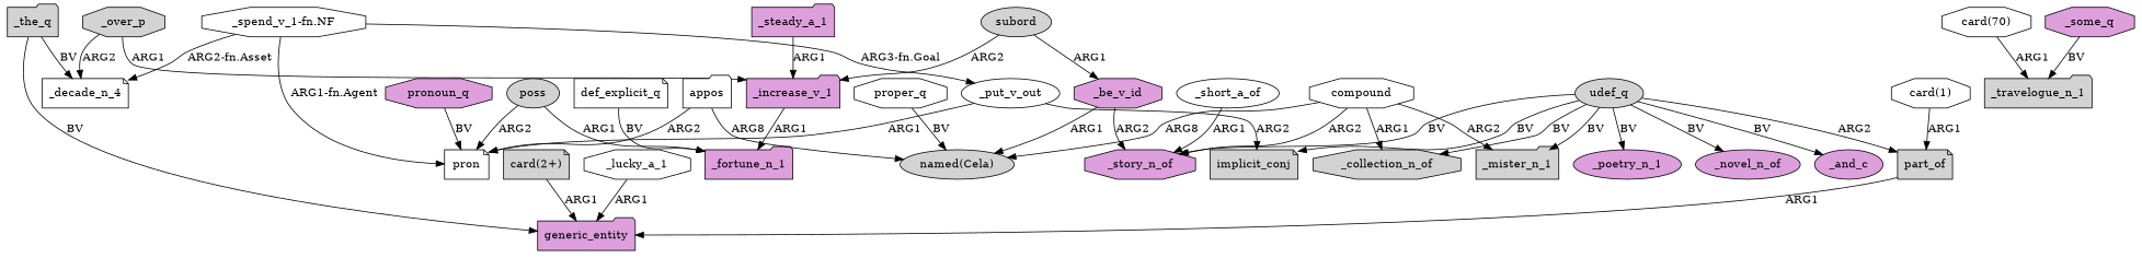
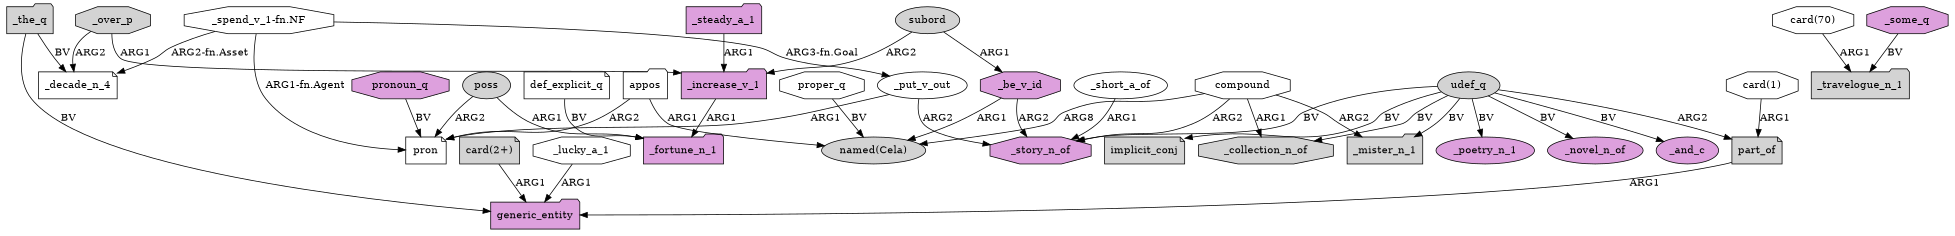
  digraph {
    node [fillcolor=lightgrey shape=octagon style=filled]
    _the_q [shape=folder]
    generic_entity [fillcolor=plum shape=folder]
    n3 [fillcolor=white label=_decade_n_4 shape=note]
    subord [shape=ellipse]
    _be_v_id [fillcolor=plum]
    _increase_v_1 [fillcolor=plum shape=folder]
    "named(Cela)" [shape=ellipse]
    _story_n_of [fillcolor=plum]
    _fortune_n_1 [fillcolor=plum shape=folder]
    part_of [shape=note]
    _over_p
    udef_q [shape=ellipse]
    _mister_n_1 [shape=folder]
    _poetry_n_1 [fillcolor=plum shape=ellipse]
    implicit_conj [shape=note]
    _collection_n_of
    _novel_n_of [fillcolor=plum shape=ellipse]
    _and_c [fillcolor=plum shape=ellipse]
    appos [fillcolor=white shape=folder]
    pron [fillcolor=white shape=note]
    poss [shape=ellipse]
    _short_a_of [fillcolor=white shape=ellipse]
    "_spend_v_1-fn.NF" [fillcolor=white]
    _put_v_out [fillcolor=white shape=ellipse]
    compound [fillcolor=white]
    "card(70)" [fillcolor=white]
    _travelogue_n_1 [shape=folder]
    def_explicit_q [fillcolor=white shape=note]
    pronoun_q [fillcolor=plum]
    _some_q [fillcolor=plum]
    proper_q [fillcolor=white]
    "card(2+)" [shape=note]
    "card(1)" [fillcolor=white]
    _steady_a_1 [fillcolor=plum shape=folder]
    _lucky_a_1 [fillcolor=white]
    _the_q -> generic_entity [label=BV]
    _the_q -> n3 [label=BV]
    subord -> _be_v_id [label=ARG1]
    subord -> _increase_v_1 [label=ARG2]
    _be_v_id -> "named(Cela)" [label=ARG1]
    _be_v_id -> _story_n_of [label=ARG2]
    _increase_v_1 -> _fortune_n_1 [label=ARG1]
    part_of -> generic_entity [label=ARG1]
    _over_p -> n3 [label=ARG2]
    _over_p -> _increase_v_1 [label=ARG1]
    udef_q -> _story_n_of [label=BV]
    udef_q -> part_of [label=ARG2]
    udef_q -> _mister_n_1 [label=BV]
    udef_q -> _poetry_n_1 [label=BV]
    udef_q -> implicit_conj [label=BV]
    udef_q -> _collection_n_of [label=BV]
    udef_q -> _novel_n_of [label=BV]
    udef_q -> _and_c [label=BV]
-   appos -> "named(Cela)" [label=ARG8]
+   appos -> "named(Cela)" [label=ARG1]
    appos -> pron [label=ARG2]
    poss -> _fortune_n_1 [label=ARG1]
    poss -> pron [label=ARG2]
    _short_a_of -> _story_n_of [label=ARG1]
    "_spend_v_1-fn.NF" -> n3 [label="ARG2-fn.Asset"]
    "_spend_v_1-fn.NF" -> pron [label="ARG1-fn.Agent"]
    "_spend_v_1-fn.NF" -> _put_v_out [label="ARG3-fn.Goal"]
-   _put_v_out -> implicit_conj [label=ARG2]
+   _put_v_out -> _story_n_of [label=ARG2]
    _put_v_out -> pron [label=ARG1]
    compound -> "named(Cela)" [label=ARG8]
    compound -> _story_n_of [label=ARG2]
    compound -> _mister_n_1 [label=ARG2]
    compound -> _collection_n_of [label=ARG1]
    "card(70)" -> _travelogue_n_1 [label=ARG1]
    def_explicit_q -> _fortune_n_1 [label=BV]
    pronoun_q -> pron [label=BV]
    _some_q -> _travelogue_n_1 [label=BV]
    proper_q -> "named(Cela)" [label=BV]
    "card(2+)" -> generic_entity [label=ARG1]
    "card(1)" -> part_of [label=ARG1]
    _steady_a_1 -> _increase_v_1 [label=ARG1]
    _lucky_a_1 -> generic_entity [label=ARG1]
  }
